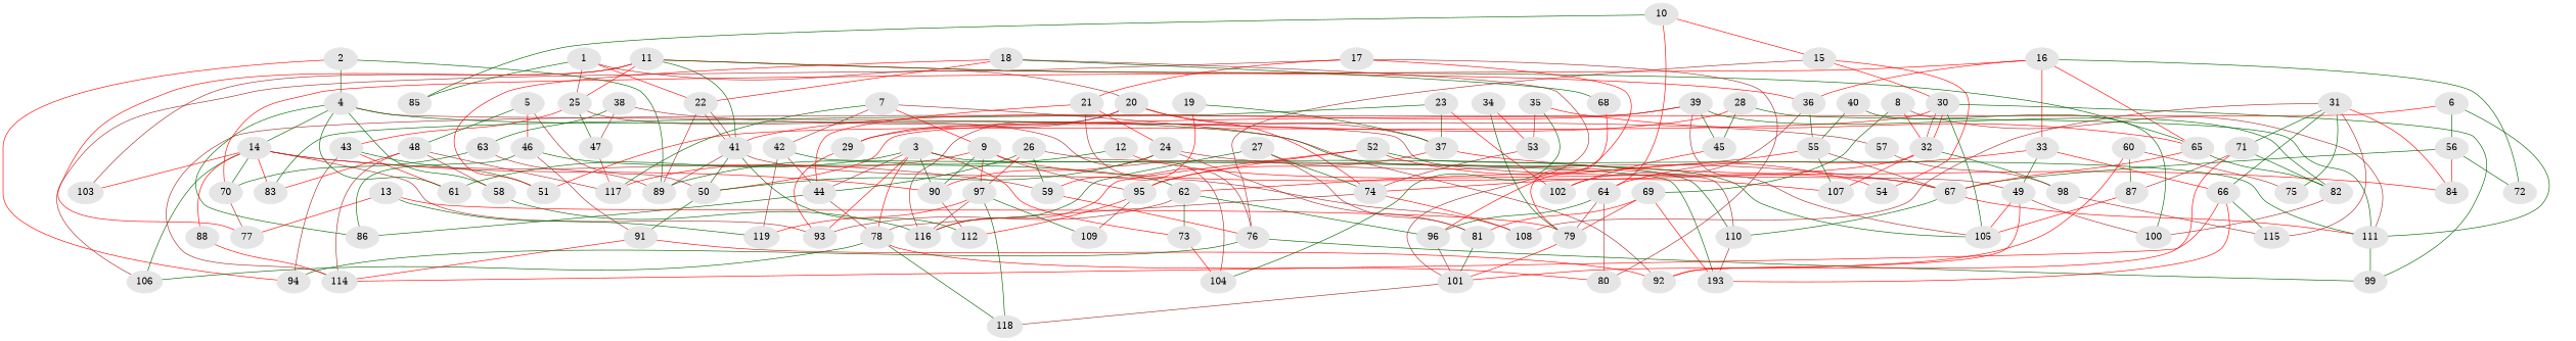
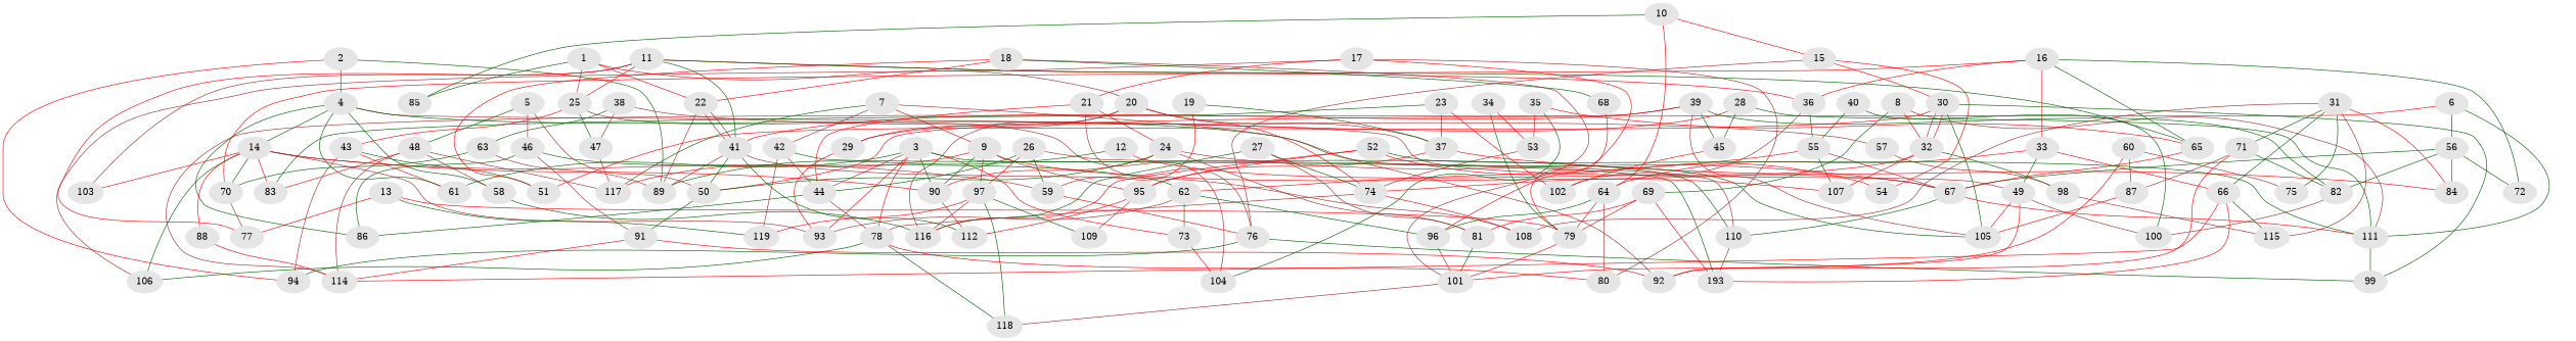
  graph {
    node [color=gray90 style=filled]
    edge [color=red]
    1
    20
    22
    25
    85
    37
    29
    74
    116
    89
    41
    43
    47
    104
    2
    4
    94
    61
    14
    49
    58
    86
    105
    3
    44
    73
    78
    90
    93
    110
    106
    80
    118
    112
    n35 [label=193]
    103
    59
    70
    83
    88
    92
    100
    5
    46
    48
    50
    62
    91
    117
    114
    6
    56
    111
    67
    72
    84
    99
    7
    9
    42
    95
    97
    107
    119
    8
    32
    69
    98
    79
    81
    109
    10
    15
    64
    30
    54
    76
    96
    11
    36
    65
    77
    102
    55
    108
    82
    12
    13
    101
    51
    16
    33
    66
    17
    21
    24
    18
    68
    19
    23
    26
    27
    28
    45
    31
    71
    75
    115
    87
    34
    53
    35
    38
    57
    63
    39
    40
    52
    60
    1 -- 20 [color=brown]
    1 -- 22
    1 -- 25 [color=brown]
    1 -- 85 [color=darkgreen]
    20 -- 37 [color=brown]
    20 -- 29 [color=brown]
    20 -- 74
    20 -- 116 [color=brown]
    22 -- 89 [color=brown]
    22 -- 41 [color=brown]
    22 -- 41 [color=brown]
    25 -- 43
    25 -- 47 [color=darkgreen]
    25 -- 104 [color=brown]
    37 -- 84
    37 -- 95
    29 -- 93
    74 -- 78 [color=brown]
    74 -- 108
    41 -- 89 [color=brown]
    41 -- 112 [color=darkgreen]
    41 -- 50 [color=darkgreen]
    41 -- 108 [color=brown]
    43 -- 94 [color=brown]
    43 -- 61
    43 -- 51 [color=darkgreen]
    47 -- 117
    2 -- 89 [color=darkgreen]
    2 -- 4 [color=darkgreen]
    2 -- 94
    4 -- 61 [color=darkgreen]
    4 -- 14 [color=darkgreen]
    4 -- 49 [color=brown]
    4 -- 58 [color=darkgreen]
    4 -- 86 [color=darkgreen]
    4 -- 105 [color=darkgreen]
    14 -- 90
    14 -- 93 [color=brown]
    14 -- 106 [color=darkgreen]
    14 -- 103
    14 -- 59 [color=brown]
    14 -- 70 [color=darkgreen]
    14 -- 83
    14 -- 88
    49 -- 105
    49 -- 92
    49 -- 100 [color=brown]
    58 -- 116 [color=darkgreen]
    3 -- 61 [color=darkgreen]
    3 -- 44 [color=brown]
    3 -- 73
    3 -- 78
    3 -- 90 [color=darkgreen]
    3 -- 93
    3 -- 110 [color=darkgreen]
    44 -- 86 [color=darkgreen]
    44 -- 78 [color=brown]
    73 -- 104
    78 -- 106 [color=darkgreen]
    78 -- 80
    78 -- 118 [color=darkgreen]
    90 -- 112 [color=brown]
    110 -- n35 [color=brown]
    59 -- 76
    70 -- 77 [color=brown]
    88 -- 114
    5 -- 46
    5 -- 48 [color=darkgreen]
    5 -- 50 [color=brown]
    46 -- 86 [color=darkgreen]
    46 -- 62 [color=darkgreen]
    46 -- 91 [color=brown]
    48 -- 58 [color=brown]
    48 -- 83
    48 -- 117 [color=brown]
    48 -- 114 [color=brown]
    50 -- 91 [color=darkgreen]
    62 -- 73 [color=darkgreen]
    62 -- 93 [color=brown]
    62 -- 96 [color=darkgreen]
    91 -- 92
    91 -- 114
    6 -- 50
    6 -- 56 [color=darkgreen]
    6 -- 111 [color=darkgreen]
    56 -- 67 [color=darkgreen]
    56 -- 72 [color=darkgreen]
    56 -- 84
    111 -- 99 [color=darkgreen]
    67 -- 110 [color=darkgreen]
    67 -- 111
    7 -- 92 [color=brown]
    7 -- 117 [color=darkgreen]
    7 -- 9
    7 -- 42 [color=brown]
    9 -- 90 [color=darkgreen]
    9 -- 117
    9 -- 95 [color=brown]
    9 -- 97
    9 -- 107
    42 -- 44 [color=brown]
    42 -- n35 [color=darkgreen]
    42 -- 119 [color=brown]
    95 -- 112
    95 -- 109 [color=brown]
    97 -- 116 [color=brown]
    97 -- 118 [color=darkgreen]
    97 -- 119
    97 -- 109 [color=darkgreen]
    8 -- 111 [color=brown]
    8 -- 32
    8 -- 69 [color=darkgreen]
    32 -- 74
    32 -- 107
    32 -- 98 [color=darkgreen]
    69 -- n35
    69 -- 79
    69 -- 81
    98 -- 115 [color=brown]
    79 -- 101
    81 -- 101 [color=darkgreen]
    10 -- 85 [color=darkgreen]
    10 -- 15
    10 -- 64
    15 -- 30
    15 -- 54
    15 -- 76 [color=brown]
    64 -- 80 [color=brown]
    64 -- 79 [color=brown]
    64 -- 96 [color=darkgreen]
    30 -- 105 [color=darkgreen]
    30 -- 99 [color=darkgreen]
    30 -- 32 [color=brown]
    30 -- 32
    30 -- 51
    76 -- 94 [color=darkgreen]
    76 -- 99 [color=darkgreen]
    96 -- 101 [color=brown]
    11 -- 25
    11 -- 41 [color=darkgreen]
    11 -- 103 [color=brown]
    11 -- 36
    11 -- 65 [color=darkgreen]
    11 -- 77
    36 -- 102 [color=brown]
    36 -- 55 [color=darkgreen]
    65 -- 67
-   65 -- 82 [color=darkgreen]
+   56 -- 82 [color=darkgreen]
    55 -- 62
    55 -- 67 [color=brown]
    55 -- 107 [color=darkgreen]
    82 -- 100 [color=brown]
    12 -- 89 [color=darkgreen]
    12 -- 67
    13 -- 119 [color=darkgreen]
    13 -- 79
    13 -- 77
    101 -- 118 [color=brown]
    16 -- 70
    16 -- 72 [color=darkgreen]
    16 -- 36
-   16 -- 65
+   16 -- 65 [color=darkgreen]
    16 -- 33
    33 -- 49 [color=darkgreen]
    33 -- 64
    33 -- 66
    66 -- n35
    66 -- 114
    66 -- 115 [color=darkgreen]
    17 -- 106 [color=brown]
    17 -- 80 [color=brown]
    17 -- 96
    17 -- 21
    21 -- 44
    21 -- 76 [color=brown]
    21 -- 24
    24 -- 90
    24 -- 50 [color=darkgreen]
    24 -- 67 [color=brown]
    24 -- 81 [color=brown]
    18 -- 22
    18 -- 101 [color=brown]
    18 -- 51
    18 -- 68 [color=darkgreen]
    68 -- 79
    19 -- 37 [color=darkgreen]
    19 -- 59
    23 -- 37 [color=darkgreen]
    23 -- 83 [color=darkgreen]
    23 -- 102
    26 -- 44 [color=darkgreen]
    26 -- 110 [color=brown]
    26 -- 59 [color=darkgreen]
    26 -- 97
    27 -- 74 [color=darkgreen]
    27 -- 116 [color=darkgreen]
    27 -- 81 [color=brown]
    28 -- 29
    28 -- 111 [color=darkgreen]
    28 -- 45 [color=darkgreen]
    45 -- 102
    31 -- 84
    31 -- 108 [color=brown]
    31 -- 66 [color=darkgreen]
    31 -- 71 [color=darkgreen]
    31 -- 75 [color=darkgreen]
    31 -- 115 [color=brown]
    71 -- 92
    71 -- 82 [color=darkgreen]
    71 -- 87 [color=brown]
    87 -- 105
    34 -- 79 [color=darkgreen]
    34 -- 53
    53 -- 74 [color=brown]
    35 -- 104 [color=darkgreen]
    35 -- 65
    35 -- 53 [color=brown]
    38 -- 47 [color=brown]
    38 -- 57 [color=brown]
    38 -- 63 [color=darkgreen]
    57 -- 98 [color=brown]
    63 -- 89 [color=brown]
    63 -- 70 [color=darkgreen]
    39 -- 41
    39 -- 105 [color=brown]
    39 -- 114 [color=brown]
    39 -- 82 [color=darkgreen]
    39 -- 45 [color=darkgreen]
    40 -- 100 [color=darkgreen]
    40 -- 55 [color=darkgreen]
    52 -- 116
    52 -- 111 [color=darkgreen]
    52 -- 95
    52 -- 54
    60 -- 101
    60 -- 75 [color=brown]
    60 -- 87 [color=darkgreen]
  }
